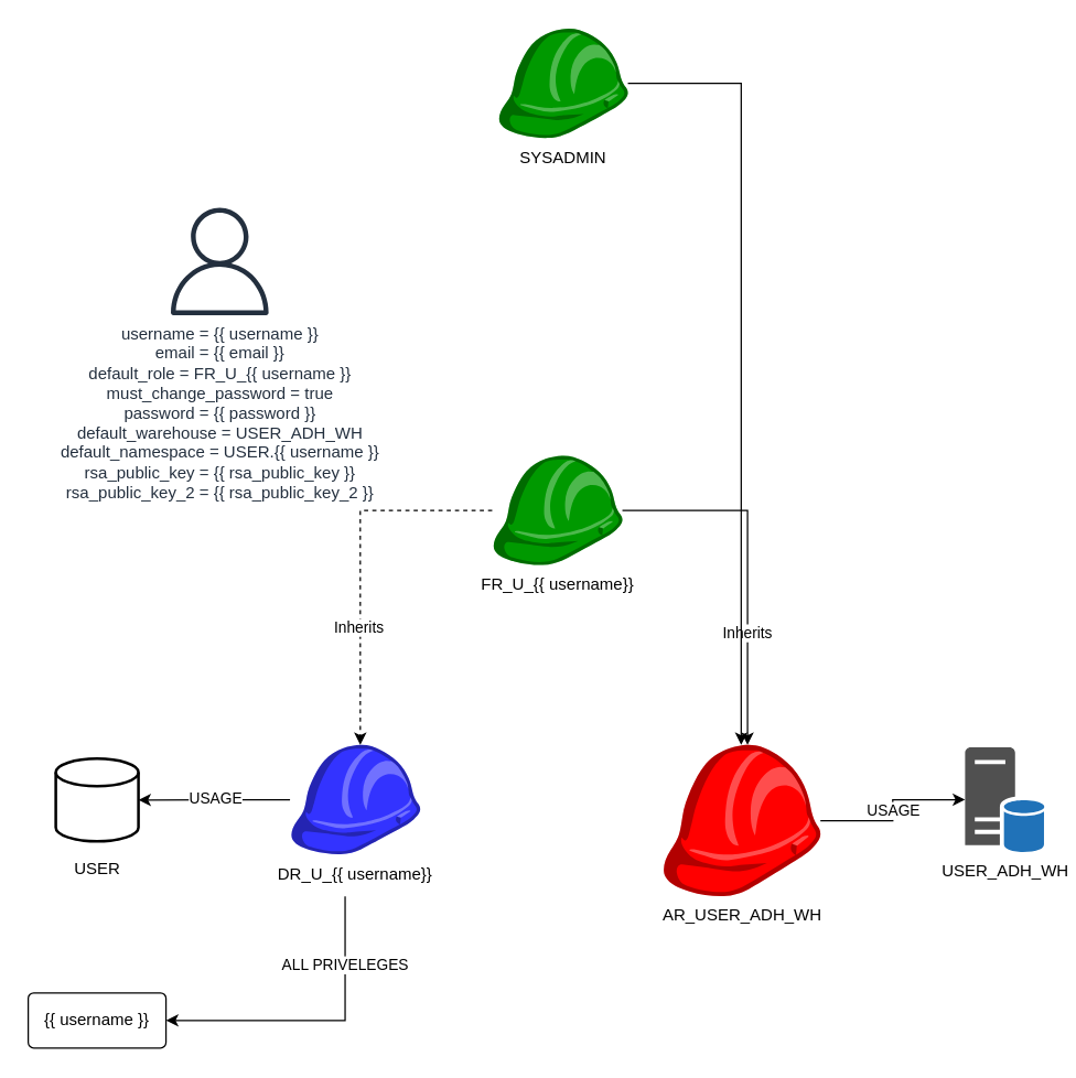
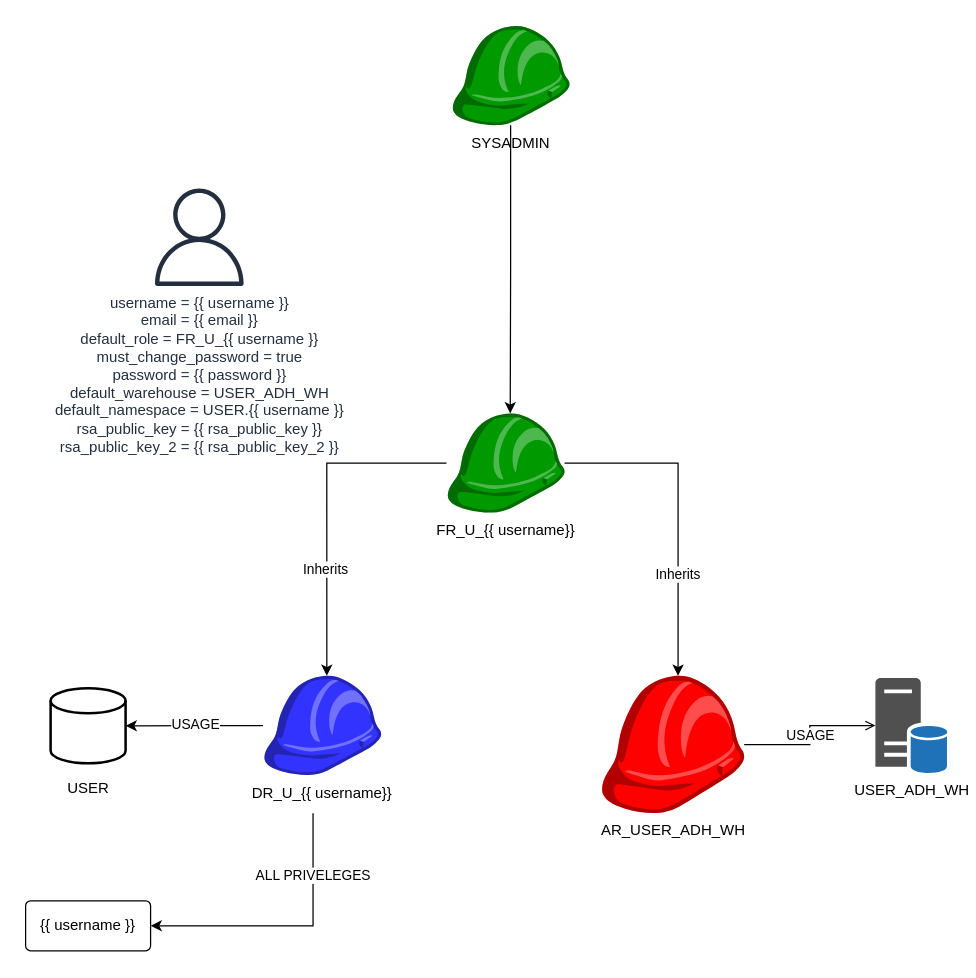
  <mxCell id="0" />
  <mxCell id="1" parent="0" />
  <mxCell id="2" value="username = {{ username }}&lt;br&gt;email = {{ email }}&lt;br&gt;default_role = FR_U_{{ username }}&lt;br&gt;must_change_password = true&lt;br&gt;password = {{ password }}&lt;br&gt;default_warehouse = USER_ADH_WH&lt;br&gt;default_namespace = USER.{{ username }}&lt;br&gt;rsa_public_key = {{ rsa_public_key }}&lt;br&gt;rsa_public_key_2 = {{ rsa_public_key_2 }}" style="outlineConnect=0;fontColor=#232F3E;gradientColor=none;fillColor=#232F3E;strokeColor=none;dashed=0;verticalLabelPosition=bottom;verticalAlign=top;align=center;html=1;fontSize=12;fontStyle=0;aspect=fixed;pointerEvents=1;shape=mxgraph.aws4.user;" parent="1" vertex="1"><mxGeometry x="120" y="150" width="78" height="78" as="geometry" /></mxCell>
  <mxCell id="3" style="edgeStyle=orthogonalEdgeStyle;rounded=0;orthogonalLoop=1;jettySize=auto;html=1;entryX=1;entryY=0.5;entryDx=0;entryDy=0;entryPerimeter=0;" parent="1" source="6" target="12" edge="1"><mxGeometry relative="1" as="geometry" /></mxCell>
  <mxCell id="4" value="USAGE" style="edgeLabel;html=1;align=center;verticalAlign=middle;resizable=0;points=[];" parent="3" vertex="1" connectable="0"><mxGeometry x="0.004" y="-1" relative="1" as="geometry"><mxPoint y="-1" as="offset" /></mxGeometry></mxCell>
  <mxCell id="5" value="ALL PRIVELEGES" style="edgeStyle=orthogonalEdgeStyle;rounded=0;orthogonalLoop=1;jettySize=auto;html=1;entryX=1;entryY=0.5;entryDx=0;entryDy=0;startArrow=none;startFill=0;endArrow=classic;endFill=1;" edge="1" parent="1" target="14"><mxGeometry x="-0.545" relative="1" as="geometry"><mxPoint x="250" y="650" as="sourcePoint" /><Array as="points"><mxPoint x="250" y="740" /></Array><mxPoint as="offset" /></mxGeometry></mxCell>
  <mxCell id="6" value="DR_U_{{ username}}" style="outlineConnect=0;dashed=0;verticalLabelPosition=bottom;verticalAlign=top;align=center;html=1;shape=mxgraph.aws3.role;gradientColor=none;fillColor=#3333FF;" parent="1" vertex="1"><mxGeometry x="210" y="540" width="94.5" height="79.5" as="geometry" /></mxCell>
- <mxCell id="7" style="edgeStyle=orthogonalEdgeStyle;rounded=0;orthogonalLoop=1;jettySize=auto;html=1;entryX=0.54;entryY=0;entryDx=0;entryDy=0;entryPerimeter=0;dashed=1;" parent="1" source="10" target="6" edge="1"><mxGeometry relative="1" as="geometry" /></mxCell>
+ <mxCell id="7" style="edgeStyle=orthogonalEdgeStyle;rounded=0;orthogonalLoop=1;jettySize=auto;html=1;entryX=0.54;entryY=0;entryDx=0;entryDy=0;entryPerimeter=0;" parent="1" source="10" target="6" edge="1"><mxGeometry relative="1" as="geometry" /></mxCell>
  <mxCell id="8" value="Inherits" style="edgeLabel;html=1;align=center;verticalAlign=middle;resizable=0;points=[];" parent="7" vertex="1" connectable="0"><mxGeometry x="0.356" y="-2" relative="1" as="geometry"><mxPoint as="offset" /></mxGeometry></mxCell>
  <mxCell id="9" value="Inherits" style="edgeStyle=orthogonalEdgeStyle;rounded=0;orthogonalLoop=1;jettySize=auto;html=1;entryX=0.54;entryY=0;entryDx=0;entryDy=0;entryPerimeter=0;" parent="1" source="10" target="16" edge="1"><mxGeometry x="0.379" relative="1" as="geometry"><mxPoint as="offset" /></mxGeometry></mxCell>
  <mxCell id="10" value="FR_U_{{ username}}" style="outlineConnect=0;dashed=0;verticalLabelPosition=bottom;verticalAlign=top;align=center;html=1;shape=mxgraph.aws3.role;gradientColor=none;fillColor=#009900;" parent="1" vertex="1"><mxGeometry x="356.75" y="330" width="94.5" height="79.5" as="geometry" /></mxCell>
  <mxCell id="11" value="" style="group" parent="1" vertex="1" connectable="0"><mxGeometry x="40" y="550" width="60" height="90" as="geometry" /></mxCell>
  <mxCell id="12" value="" style="strokeWidth=2;html=1;shape=mxgraph.flowchart.database;whiteSpace=wrap;fillColor=none;" parent="11" vertex="1"><mxGeometry width="60" height="60" as="geometry" /></mxCell>
  <mxCell id="13" value="USER" style="text;html=1;align=center;verticalAlign=middle;resizable=0;points=[];autosize=1;" parent="11" vertex="1"><mxGeometry x="5" y="70" width="50" height="20" as="geometry" /></mxCell>
  <mxCell id="14" value="{{ username }}" style="rounded=1;arcSize=10;whiteSpace=wrap;html=1;align=center;fillColor=none;" parent="1" vertex="1"><mxGeometry x="20" y="720" width="100" height="40" as="geometry" /></mxCell>
- <mxCell id="15" value="USAGE" style="edgeStyle=orthogonalEdgeStyle;rounded=0;orthogonalLoop=1;jettySize=auto;html=1;" parent="1" source="16" target="17" edge="1"><mxGeometry relative="1" as="geometry" /></mxCell>
+ <mxCell id="15" value="USAGE" style="edgeStyle=orthogonalEdgeStyle;rounded=0;orthogonalLoop=1;jettySize=auto;html=1;endArrow=open;" parent="1" source="16" target="17" edge="1"><mxGeometry relative="1" as="geometry" /></mxCell>
  <mxCell id="16" value="AR_USER_ADH_WH" style="outlineConnect=0;dashed=0;verticalLabelPosition=bottom;verticalAlign=top;align=center;html=1;shape=mxgraph.aws3.role;gradientColor=none;fillColor=#FF0000;" parent="1" vertex="1"><mxGeometry x="480" y="540" width="115" height="110" as="geometry" /></mxCell>
  <mxCell id="17" value="USER_ADH_WH" style="pointerEvents=1;shadow=0;dashed=0;html=1;strokeColor=none;fillColor=#505050;labelPosition=center;verticalLabelPosition=bottom;verticalAlign=top;outlineConnect=0;align=center;shape=mxgraph.office.servers.database_server_blue;" parent="1" vertex="1"><mxGeometry x="700" y="541.75" width="58.36" height="76" as="geometry" /></mxCell>
- <mxCell id="18" style="edgeStyle=orthogonalEdgeStyle;rounded=0;orthogonalLoop=1;jettySize=auto;html=1;startArrow=none;startFill=0;endArrow=classic;endFill=1;" edge="1" parent="1" source="19" target="16"><mxGeometry relative="1" as="geometry" /></mxCell>
+ <mxCell id="18" style="edgeStyle=orthogonalEdgeStyle;rounded=0;orthogonalLoop=1;jettySize=auto;html=1;entryX=0.54;entryY=0;entryDx=0;entryDy=0;entryPerimeter=0;startArrow=none;startFill=0;endArrow=classic;endFill=1;" edge="1" parent="1" source="19" target="10"><mxGeometry relative="1" as="geometry" /></mxCell>
  <mxCell id="19" value="SYSADMIN" style="outlineConnect=0;dashed=0;verticalLabelPosition=bottom;verticalAlign=top;align=center;html=1;shape=mxgraph.aws3.role;gradientColor=none;fillColor=#009900;" vertex="1" parent="1"><mxGeometry x="360.75" y="20" width="94.5" height="79.5" as="geometry" /></mxCell>
